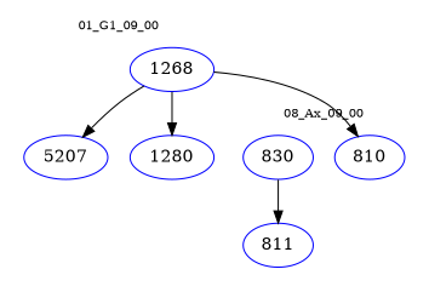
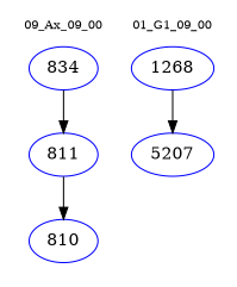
  digraph {
    node [color=blue]
    edge [color=black]
    n1 [label=811]
    n2 [label=810]
-   n3 [label=830]
+   n3 [label=834]
    n4 [label=1268]
    n5 [label=5207]
-   n6 [label=1280]
    subgraph cluster_1 {
      color=white
      fontsize=10
-     label="08_Ax_09_00"
+     label="09_Ax_09_00"
      n1
      n2
      n3
    }
    subgraph cluster_2 {
      color=white
      fontsize=10
      label="01_G1_09_00"
      n4
      n5
-     n6
    }
-   n4 -> n2
+   n1 -> n2
    n3 -> n1
    n4 -> n5
-   n4 -> n6
  }
